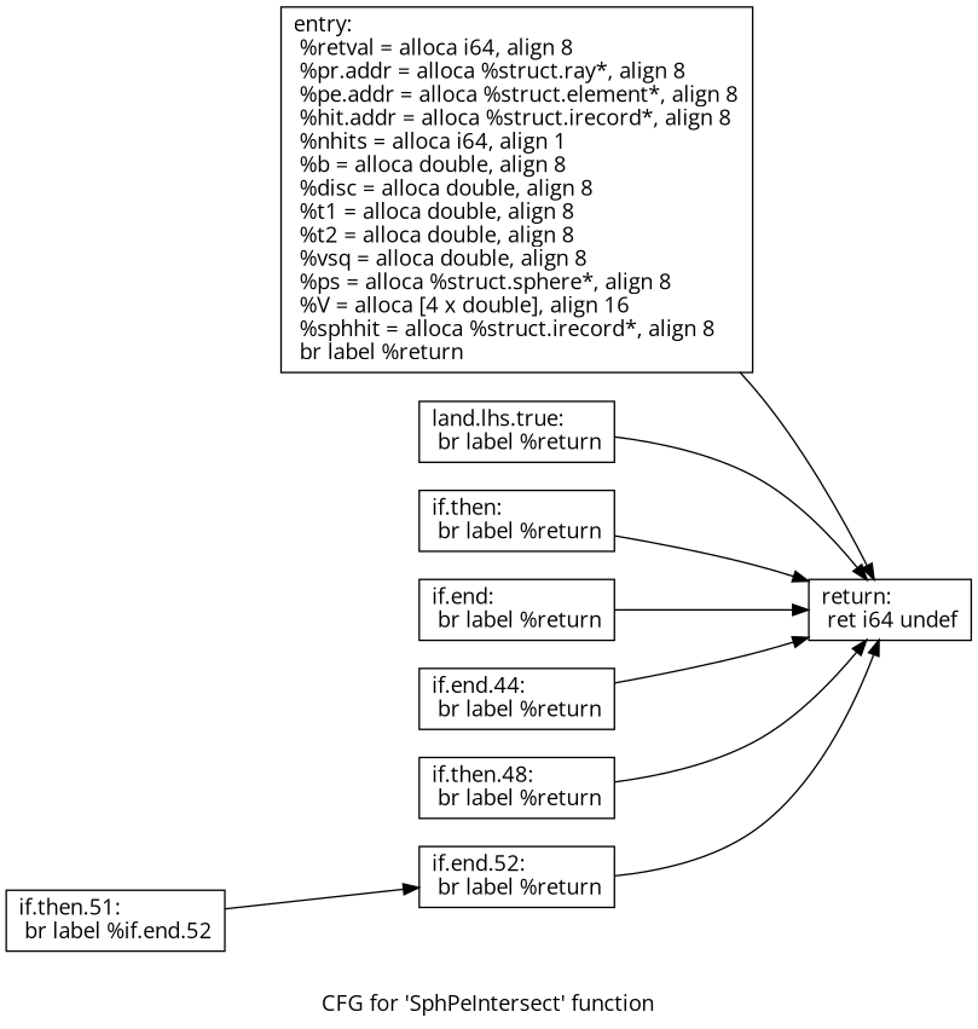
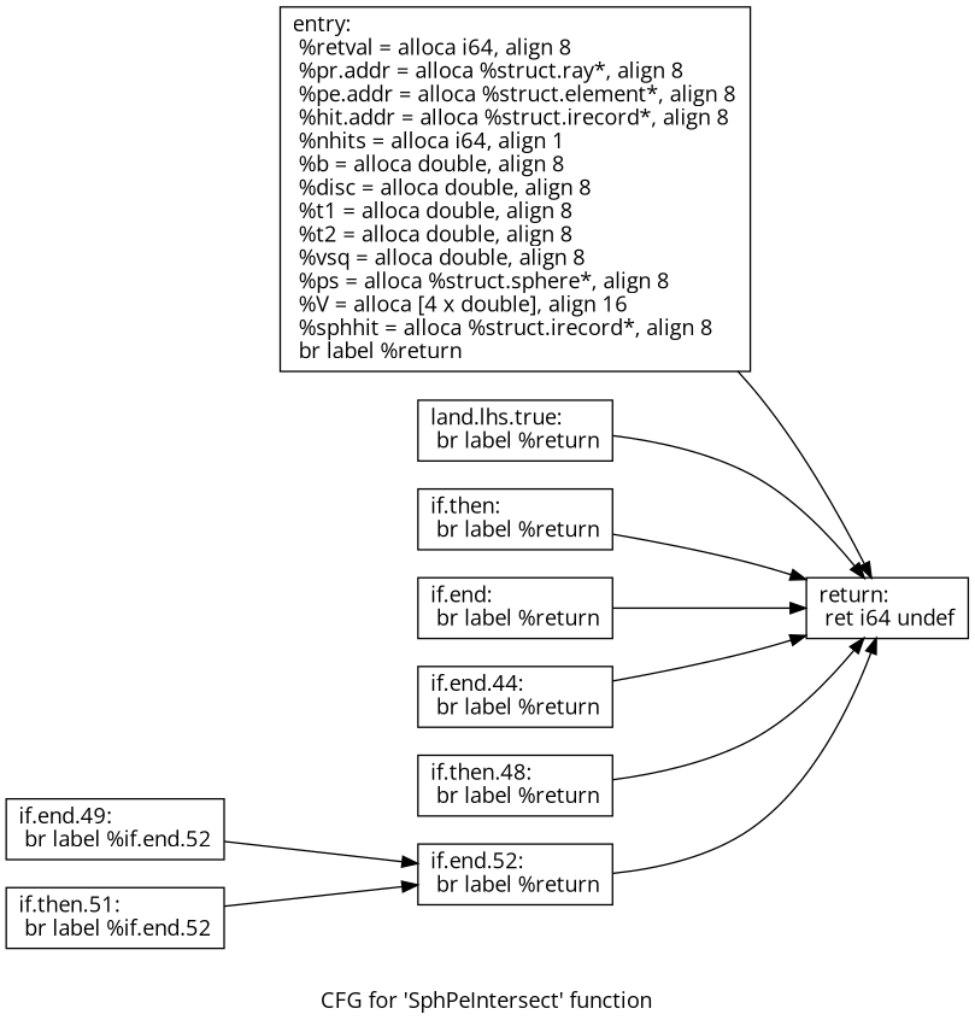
  digraph {
    fontname="Open Sans"
    label="CFG for 'SphPeIntersect' function"
    rankdir=LR
    node [fontname="Open Sans" shape=record]
    edge [fontname="Open Sans"]
    n1 [label="{entry:\l  %retval = alloca i64, align 8\l  %pr.addr = alloca %struct.ray*, align 8\l  %pe.addr = alloca %struct.element*, align 8\l  %hit.addr = alloca %struct.irecord*, align 8\l  %nhits = alloca i64, align 1\l  %b = alloca double, align 8\l  %disc = alloca double, align 8\l  %t1 = alloca double, align 8\l  %t2 = alloca double, align 8\l  %vsq = alloca double, align 8\l  %ps = alloca %struct.sphere*, align 8\l  %V = alloca [4 x double], align 16\l  %sphhit = alloca %struct.irecord*, align 8\l  br label %return\l}"]
    n2 [label="{return:                                           \l  ret i64 undef\l}"]
    n3 [label="{land.lhs.true:                                    \l  br label %return\l}"]
    n4 [label="{if.then:                                          \l  br label %return\l}"]
    n5 [label="{if.end:                                           \l  br label %return\l}"]
    n6 [label="{if.end.44:                                        \l  br label %return\l}"]
    n7 [label="{if.then.48:                                       \l  br label %return\l}"]
+   n8 [label="{if.end.49:                                        \l  br label %if.end.52\l}"]
    n9 [label="{if.end.52:                                        \l  br label %return\l}"]
    n10 [label="{if.then.51:                                       \l  br label %if.end.52\l}"]
    n1 -> n2
    n3 -> n2
    n4 -> n2
    n5 -> n2
    n6 -> n2
    n7 -> n2
+   n8 -> n9
    n9 -> n2
    n10 -> n9
  }
